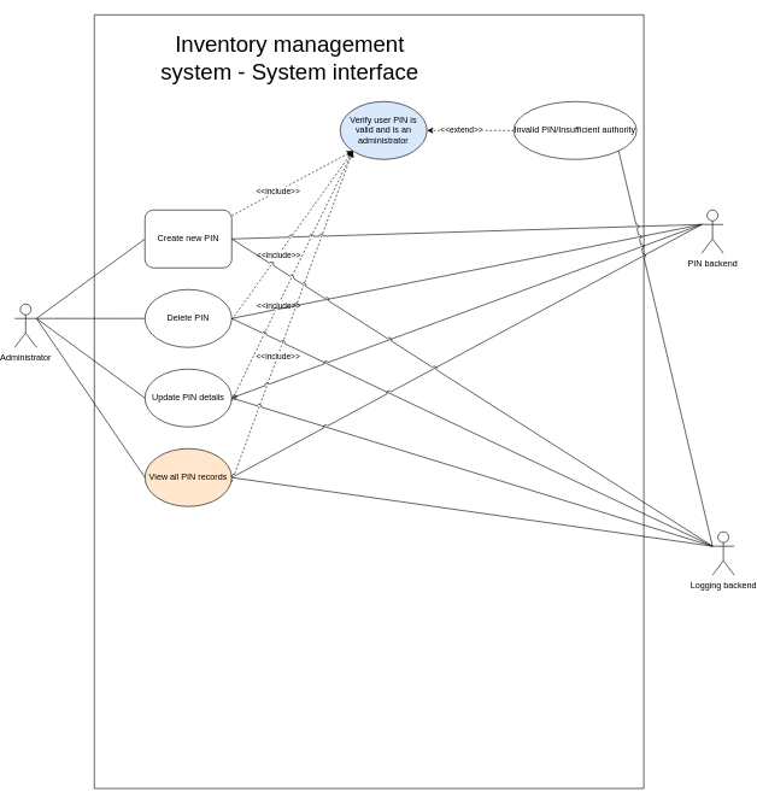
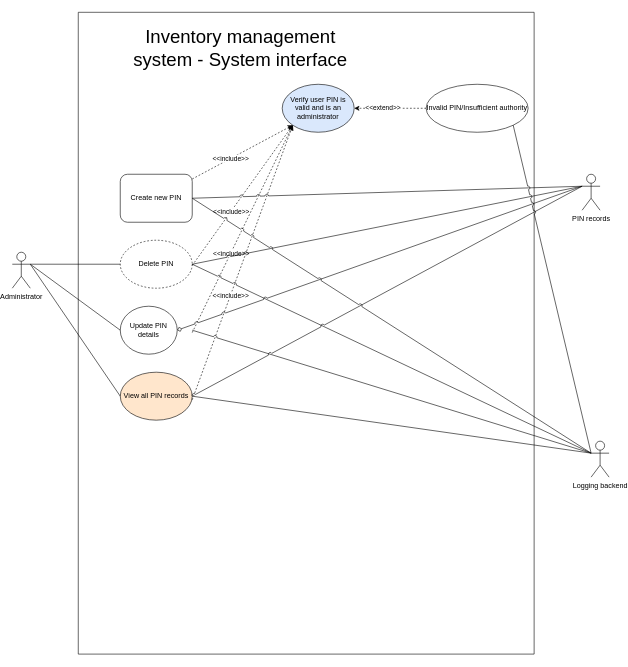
  <mxCell id="0" />
  <mxCell id="1" parent="0" />
  <mxCell id="2" value="" style="swimlane;startSize=0;" vertex="1" parent="1"><mxGeometry x="130" y="20" width="760" height="1070" as="geometry"><mxRectangle x="200" y="110" width="50" height="40" as="alternateBounds" /></mxGeometry></mxCell>
  <mxCell id="3" value="Inventory management &lt;br&gt;system - System interface" style="text;html=1;align=center;verticalAlign=middle;resizable=0;points=[];autosize=1;strokeColor=none;fillColor=none;fontSize=31;" vertex="1" parent="2"><mxGeometry x="80" y="15" width="380" height="90" as="geometry" /></mxCell>
  <mxCell id="4" value="Create new PIN" style="whiteSpace=wrap;html=1;rounded=1;" vertex="1" parent="2"><mxGeometry x="70" y="270" width="120" height="80" as="geometry" /></mxCell>
- <mxCell id="5" value="Delete PIN" style="ellipse;whiteSpace=wrap;html=1;" vertex="1" parent="2"><mxGeometry x="70" y="380" width="120" height="80" as="geometry" /></mxCell>
- <mxCell id="6" value="Update PIN details" style="ellipse;whiteSpace=wrap;html=1;" vertex="1" parent="2"><mxGeometry x="70" y="490" width="120" height="80" as="geometry" /></mxCell>
+ <mxCell id="5" value="Delete PIN" style="ellipse;whiteSpace=wrap;html=1;dashed=1;" vertex="1" parent="2"><mxGeometry x="70" y="380" width="120" height="80" as="geometry" /></mxCell>
+ <mxCell id="6" value="Update PIN details" style="ellipse;whiteSpace=wrap;html=1;" vertex="1" parent="2"><mxGeometry x="70" y="490" width="95" height="80" as="geometry" /></mxCell>
  <mxCell id="7" value="View all PIN records" style="ellipse;whiteSpace=wrap;html=1;fillColor=#ffe6cc;" vertex="1" parent="2"><mxGeometry x="70" y="600" width="120" height="80" as="geometry" /></mxCell>
  <mxCell id="8" style="rounded=0;orthogonalLoop=1;jettySize=auto;html=1;dashed=1;entryX=0;entryY=1;entryDx=0;entryDy=0;jumpStyle=arc;" edge="1" parent="2" source="4" target="10"><mxGeometry relative="1" as="geometry" /></mxCell>
  <mxCell id="9" value="&amp;lt;&amp;lt;include&amp;gt;&amp;gt;" style="edgeLabel;html=1;align=center;verticalAlign=middle;resizable=0;points=[];" vertex="1" connectable="0" parent="8"><mxGeometry x="-0.237" relative="1" as="geometry"><mxPoint as="offset" /></mxGeometry></mxCell>
  <mxCell id="10" value="Verify user PIN is valid and is an administrator" style="ellipse;whiteSpace=wrap;html=1;fillColor=#dae8fc;" vertex="1" parent="2"><mxGeometry x="340" y="120" width="120" height="80" as="geometry" /></mxCell>
  <mxCell id="11" style="rounded=0;orthogonalLoop=1;jettySize=auto;html=1;dashed=1;entryX=0;entryY=1;entryDx=0;entryDy=0;jumpStyle=arc;" edge="1" parent="2" target="10"><mxGeometry relative="1" as="geometry"><mxPoint x="190" y="422" as="sourcePoint" /><mxPoint x="328" y="320" as="targetPoint" /></mxGeometry></mxCell>
  <mxCell id="12" value="&amp;lt;&amp;lt;include&amp;gt;&amp;gt;" style="edgeLabel;html=1;align=center;verticalAlign=middle;resizable=0;points=[];" vertex="1" connectable="0" parent="11"><mxGeometry x="-0.237" relative="1" as="geometry"><mxPoint as="offset" /></mxGeometry></mxCell>
  <mxCell id="13" style="rounded=0;orthogonalLoop=1;jettySize=auto;html=1;dashed=1;entryX=0;entryY=1;entryDx=0;entryDy=0;jumpStyle=arc;" edge="1" parent="2" target="10"><mxGeometry relative="1" as="geometry"><mxPoint x="190" y="534" as="sourcePoint" /><mxPoint x="308" y="290" as="targetPoint" /></mxGeometry></mxCell>
  <mxCell id="14" value="&amp;lt;&amp;lt;include&amp;gt;&amp;gt;" style="edgeLabel;html=1;align=center;verticalAlign=middle;resizable=0;points=[];" vertex="1" connectable="0" parent="13"><mxGeometry x="-0.237" relative="1" as="geometry"><mxPoint as="offset" /></mxGeometry></mxCell>
  <mxCell id="15" style="rounded=0;orthogonalLoop=1;jettySize=auto;html=1;dashed=1;entryX=0;entryY=1;entryDx=0;entryDy=0;jumpStyle=arc;" edge="1" parent="2" target="10"><mxGeometry relative="1" as="geometry"><mxPoint x="190" y="646" as="sourcePoint" /><mxPoint x="308" y="290" as="targetPoint" /></mxGeometry></mxCell>
  <mxCell id="16" value="&amp;lt;&amp;lt;include&amp;gt;&amp;gt;" style="edgeLabel;html=1;align=center;verticalAlign=middle;resizable=0;points=[];" vertex="1" connectable="0" parent="15"><mxGeometry x="-0.237" relative="1" as="geometry"><mxPoint as="offset" /></mxGeometry></mxCell>
  <mxCell id="17" style="rounded=0;orthogonalLoop=1;jettySize=auto;html=1;exitX=1;exitY=0.5;exitDx=0;exitDy=0;entryX=0;entryY=0.333;entryDx=0;entryDy=0;entryPerimeter=0;endArrow=none;endFill=0;jumpStyle=arc;" edge="1" parent="2" target="33"><mxGeometry relative="1" as="geometry"><mxPoint x="190" y="420" as="sourcePoint" /><mxPoint x="620" y="960" as="targetPoint" /></mxGeometry></mxCell>
  <mxCell id="18" style="rounded=0;orthogonalLoop=1;jettySize=auto;html=1;exitX=1;exitY=0.5;exitDx=0;exitDy=0;entryX=0;entryY=0.333;entryDx=0;entryDy=0;entryPerimeter=0;endArrow=none;endFill=0;jumpStyle=arc;" edge="1" parent="2" target="33"><mxGeometry relative="1" as="geometry"><mxPoint x="190" y="530" as="sourcePoint" /><mxPoint x="620" y="960" as="targetPoint" /></mxGeometry></mxCell>
  <mxCell id="19" style="rounded=0;orthogonalLoop=1;jettySize=auto;html=1;exitX=1;exitY=0.5;exitDx=0;exitDy=0;entryX=0;entryY=0.333;entryDx=0;entryDy=0;entryPerimeter=0;endArrow=none;endFill=0;jumpStyle=arc;" edge="1" parent="2" target="33"><mxGeometry relative="1" as="geometry"><mxPoint x="190" y="640" as="sourcePoint" /><mxPoint x="620" y="960" as="targetPoint" /></mxGeometry></mxCell>
  <mxCell id="20" style="edgeStyle=orthogonalEdgeStyle;rounded=0;orthogonalLoop=1;jettySize=auto;html=1;exitX=0;exitY=0.5;exitDx=0;exitDy=0;entryX=1;entryY=0.5;entryDx=0;entryDy=0;dashed=1;jumpStyle=arc;" edge="1" parent="2" source="22" target="10"><mxGeometry relative="1" as="geometry" /></mxCell>
  <mxCell id="21" value="&amp;lt;&amp;lt;extend&amp;gt;&amp;gt;" style="edgeLabel;html=1;align=center;verticalAlign=middle;resizable=0;points=[];" vertex="1" connectable="0" parent="20"><mxGeometry x="0.205" y="-1" relative="1" as="geometry"><mxPoint x="-1" as="offset" /></mxGeometry></mxCell>
  <mxCell id="22" value="Invalid PIN/Insufficient authority" style="ellipse;whiteSpace=wrap;html=1;" vertex="1" parent="2"><mxGeometry x="580" y="120" width="170" height="80" as="geometry" /></mxCell>
- <mxCell id="23" style="rounded=0;orthogonalLoop=1;jettySize=auto;html=1;exitX=1;exitY=0.333;exitDx=0;exitDy=0;exitPerimeter=0;entryX=0;entryY=0.5;entryDx=0;entryDy=0;endArrow=none;endFill=0;jumpStyle=arc;" edge="1" parent="1" source="27" target="4"><mxGeometry relative="1" as="geometry" /></mxCell>
  <mxCell id="24" style="rounded=0;orthogonalLoop=1;jettySize=auto;html=1;exitX=1;exitY=0.333;exitDx=0;exitDy=0;exitPerimeter=0;entryX=0;entryY=0.5;entryDx=0;entryDy=0;endArrow=none;endFill=0;jumpStyle=arc;" edge="1" parent="1" source="27" target="5"><mxGeometry relative="1" as="geometry" /></mxCell>
  <mxCell id="25" style="rounded=0;orthogonalLoop=1;jettySize=auto;html=1;exitX=1;exitY=0.333;exitDx=0;exitDy=0;exitPerimeter=0;entryX=0;entryY=0.5;entryDx=0;entryDy=0;endArrow=none;endFill=0;jumpStyle=arc;" edge="1" parent="1" source="27" target="6"><mxGeometry relative="1" as="geometry" /></mxCell>
  <mxCell id="26" style="rounded=0;orthogonalLoop=1;jettySize=auto;html=1;exitX=1;exitY=0.333;exitDx=0;exitDy=0;exitPerimeter=0;entryX=0;entryY=0.5;entryDx=0;entryDy=0;endArrow=none;endFill=0;jumpStyle=arc;" edge="1" parent="1" source="27" target="7"><mxGeometry relative="1" as="geometry" /></mxCell>
  <mxCell id="27" value="Administrator" style="shape=umlActor;verticalLabelPosition=bottom;verticalAlign=top;html=1;outlineConnect=0;" vertex="1" parent="1"><mxGeometry x="20" y="420" width="30" height="60" as="geometry" /></mxCell>
  <mxCell id="28" style="rounded=0;orthogonalLoop=1;jettySize=auto;html=1;exitX=0;exitY=0.333;exitDx=0;exitDy=0;exitPerimeter=0;entryX=1;entryY=0.5;entryDx=0;entryDy=0;endArrow=none;endFill=0;jumpStyle=arc;" edge="1" parent="1" source="32" target="4"><mxGeometry relative="1" as="geometry" /></mxCell>
  <mxCell id="29" style="rounded=0;orthogonalLoop=1;jettySize=auto;html=1;exitX=0;exitY=0.333;exitDx=0;exitDy=0;exitPerimeter=0;entryX=1;entryY=0.5;entryDx=0;entryDy=0;endArrow=none;endFill=0;jumpStyle=arc;" edge="1" parent="1" source="32" target="5"><mxGeometry relative="1" as="geometry" /></mxCell>
  <mxCell id="30" style="rounded=0;orthogonalLoop=1;jettySize=auto;html=1;exitX=0;exitY=0.333;exitDx=0;exitDy=0;exitPerimeter=0;entryX=1;entryY=0.5;entryDx=0;entryDy=0;endArrow=diamond;endFill=0;jumpStyle=arc;" edge="1" parent="1" source="32" target="6"><mxGeometry relative="1" as="geometry" /></mxCell>
  <mxCell id="31" style="rounded=0;orthogonalLoop=1;jettySize=auto;html=1;exitX=0;exitY=0.333;exitDx=0;exitDy=0;exitPerimeter=0;entryX=1;entryY=0.5;entryDx=0;entryDy=0;endArrow=none;endFill=0;jumpStyle=arc;" edge="1" parent="1" source="32" target="7"><mxGeometry relative="1" as="geometry" /></mxCell>
- <mxCell id="32" value="PIN backend" style="shape=umlActor;verticalLabelPosition=bottom;verticalAlign=top;html=1;outlineConnect=0;" vertex="1" parent="1"><mxGeometry x="970" y="290" width="30" height="60" as="geometry" /></mxCell>
+ <mxCell id="32" value="PIN records" style="shape=umlActor;verticalLabelPosition=bottom;verticalAlign=top;html=1;outlineConnect=0;" vertex="1" parent="1"><mxGeometry x="970" y="290" width="30" height="60" as="geometry" /></mxCell>
  <mxCell id="33" value="Logging backend&lt;br&gt;" style="shape=umlActor;verticalLabelPosition=bottom;verticalAlign=top;html=1;outlineConnect=0;" vertex="1" parent="1"><mxGeometry x="985" y="735" width="30" height="60" as="geometry" /></mxCell>
  <mxCell id="34" style="rounded=0;orthogonalLoop=1;jettySize=auto;html=1;exitX=1;exitY=0.5;exitDx=0;exitDy=0;entryX=0;entryY=0.333;entryDx=0;entryDy=0;entryPerimeter=0;endArrow=none;endFill=0;jumpStyle=arc;" edge="1" parent="1" source="4" target="33"><mxGeometry relative="1" as="geometry" /></mxCell>
  <mxCell id="35" style="rounded=0;orthogonalLoop=1;jettySize=auto;html=1;exitX=1;exitY=1;exitDx=0;exitDy=0;entryX=0;entryY=0.333;entryDx=0;entryDy=0;entryPerimeter=0;endArrow=none;endFill=0;jumpStyle=arc;" edge="1" parent="1" source="22" target="33"><mxGeometry relative="1" as="geometry" /></mxCell>
